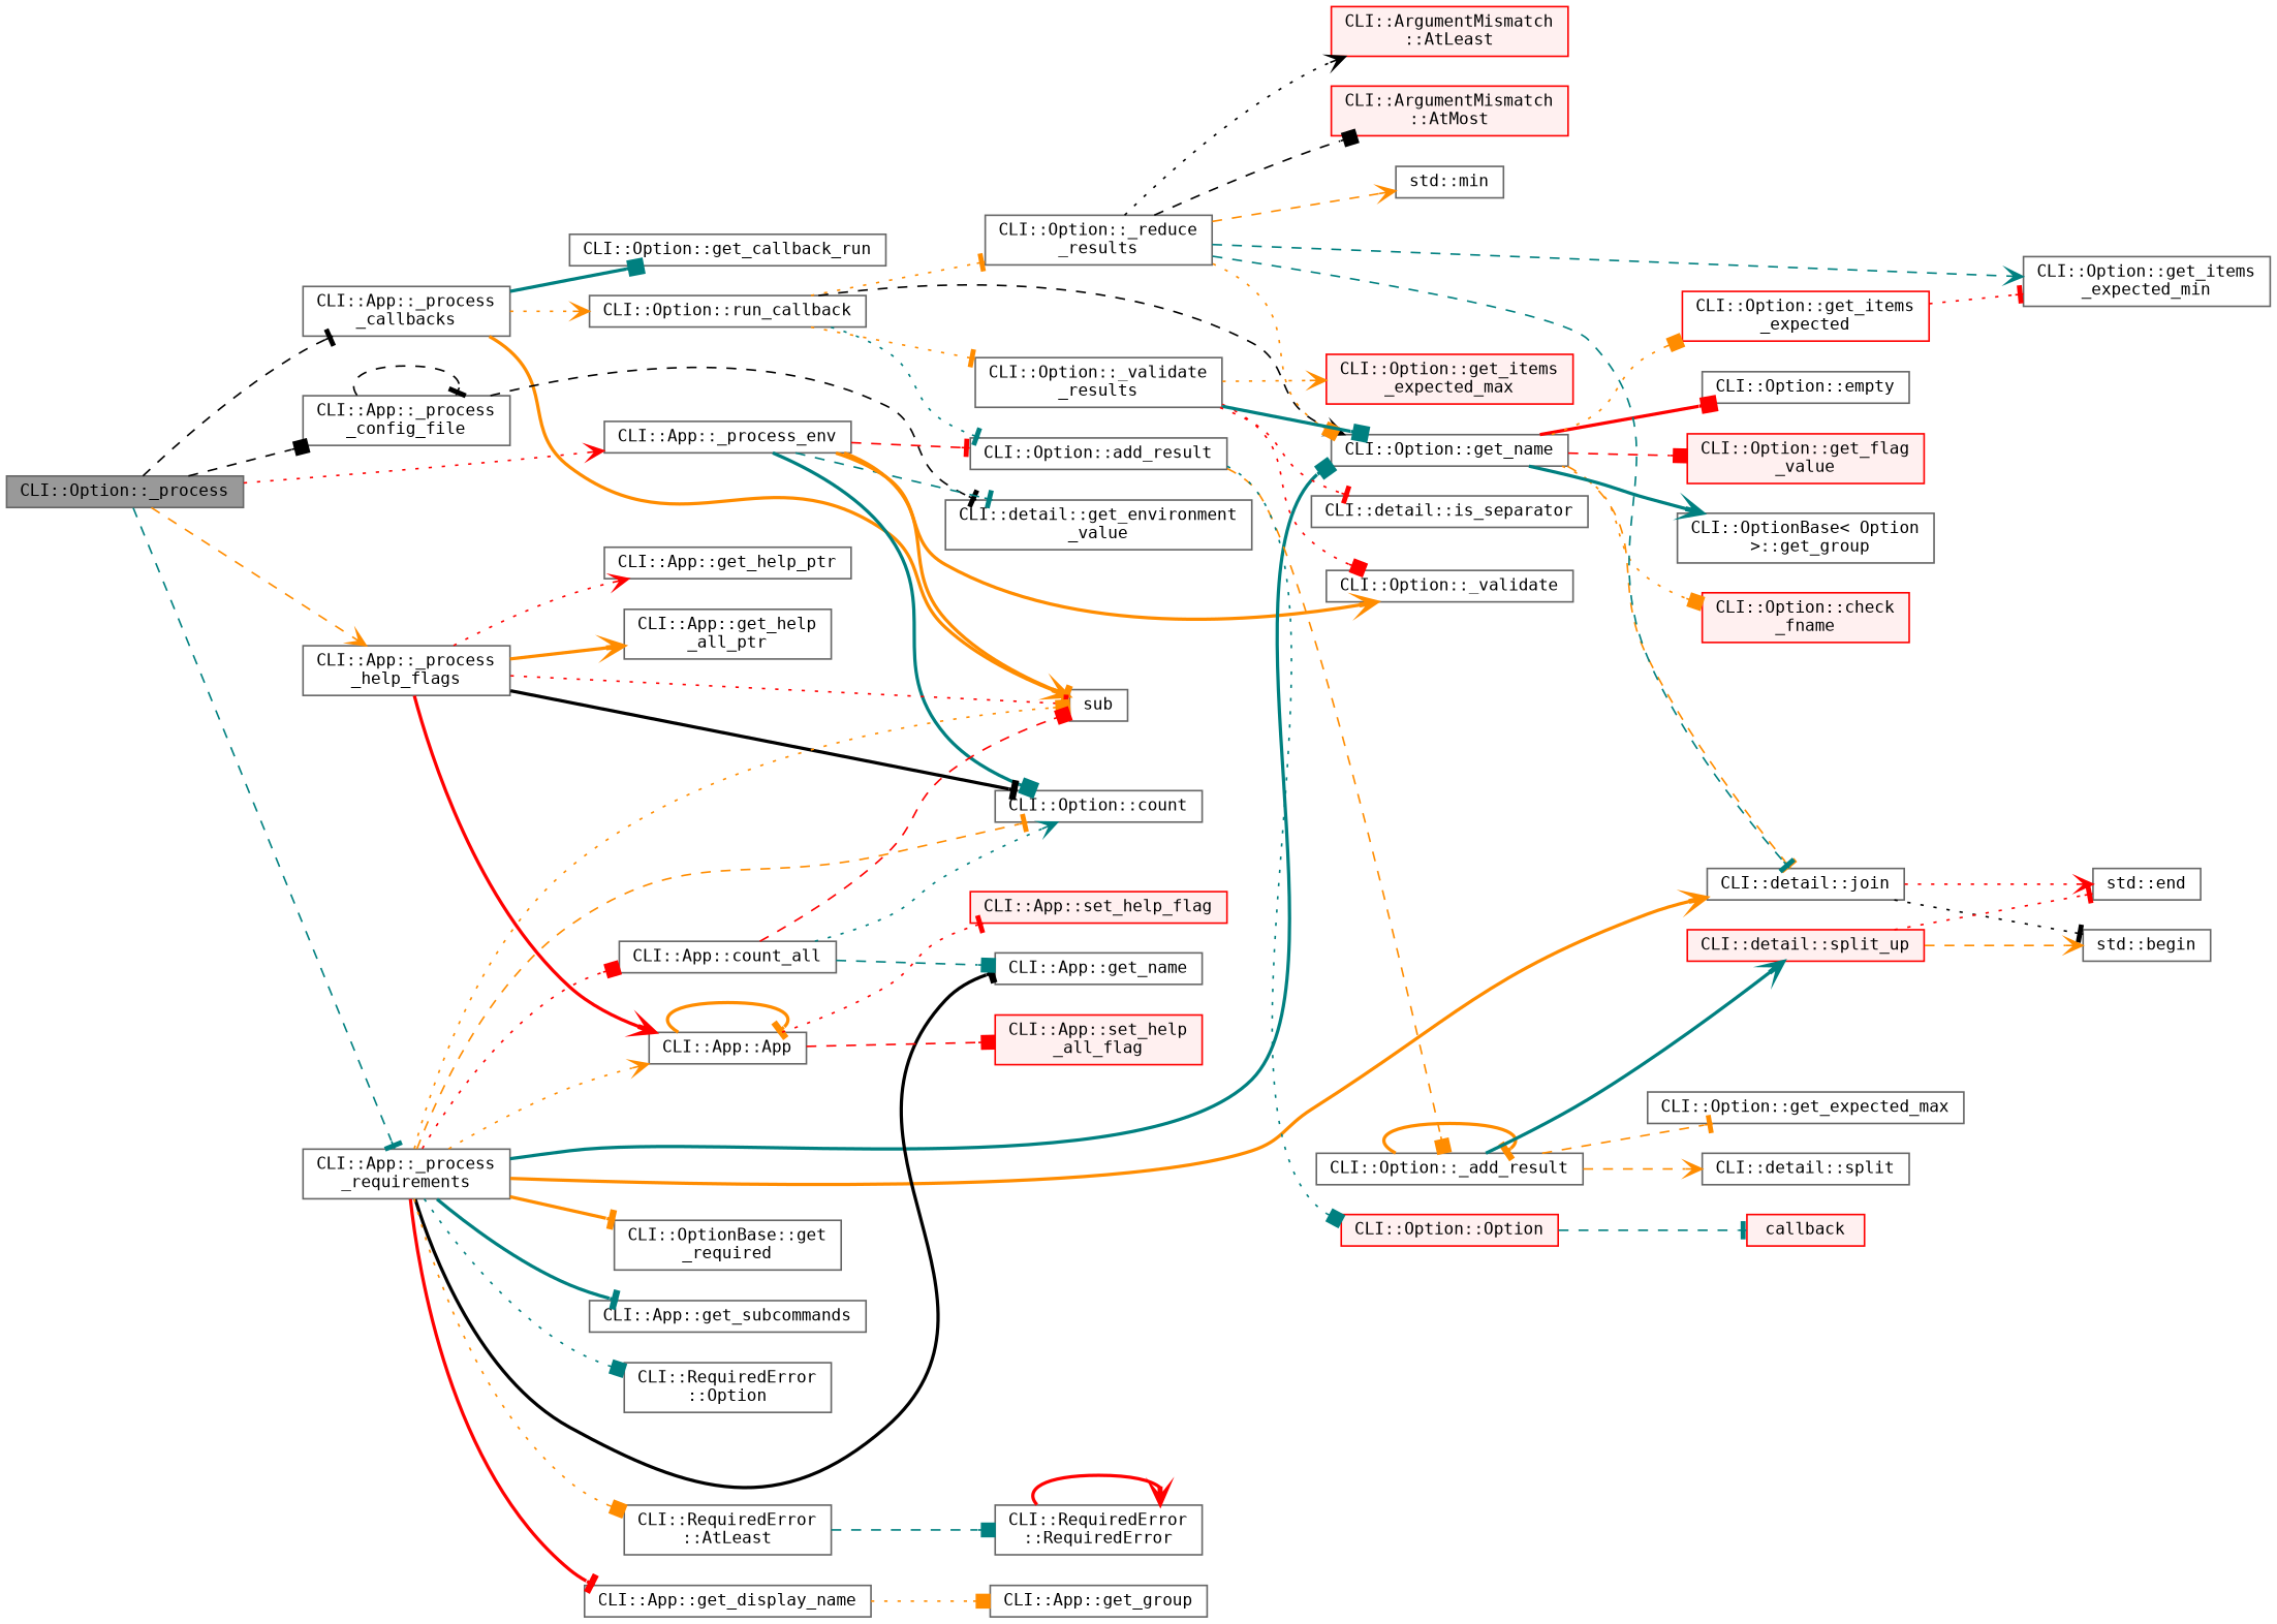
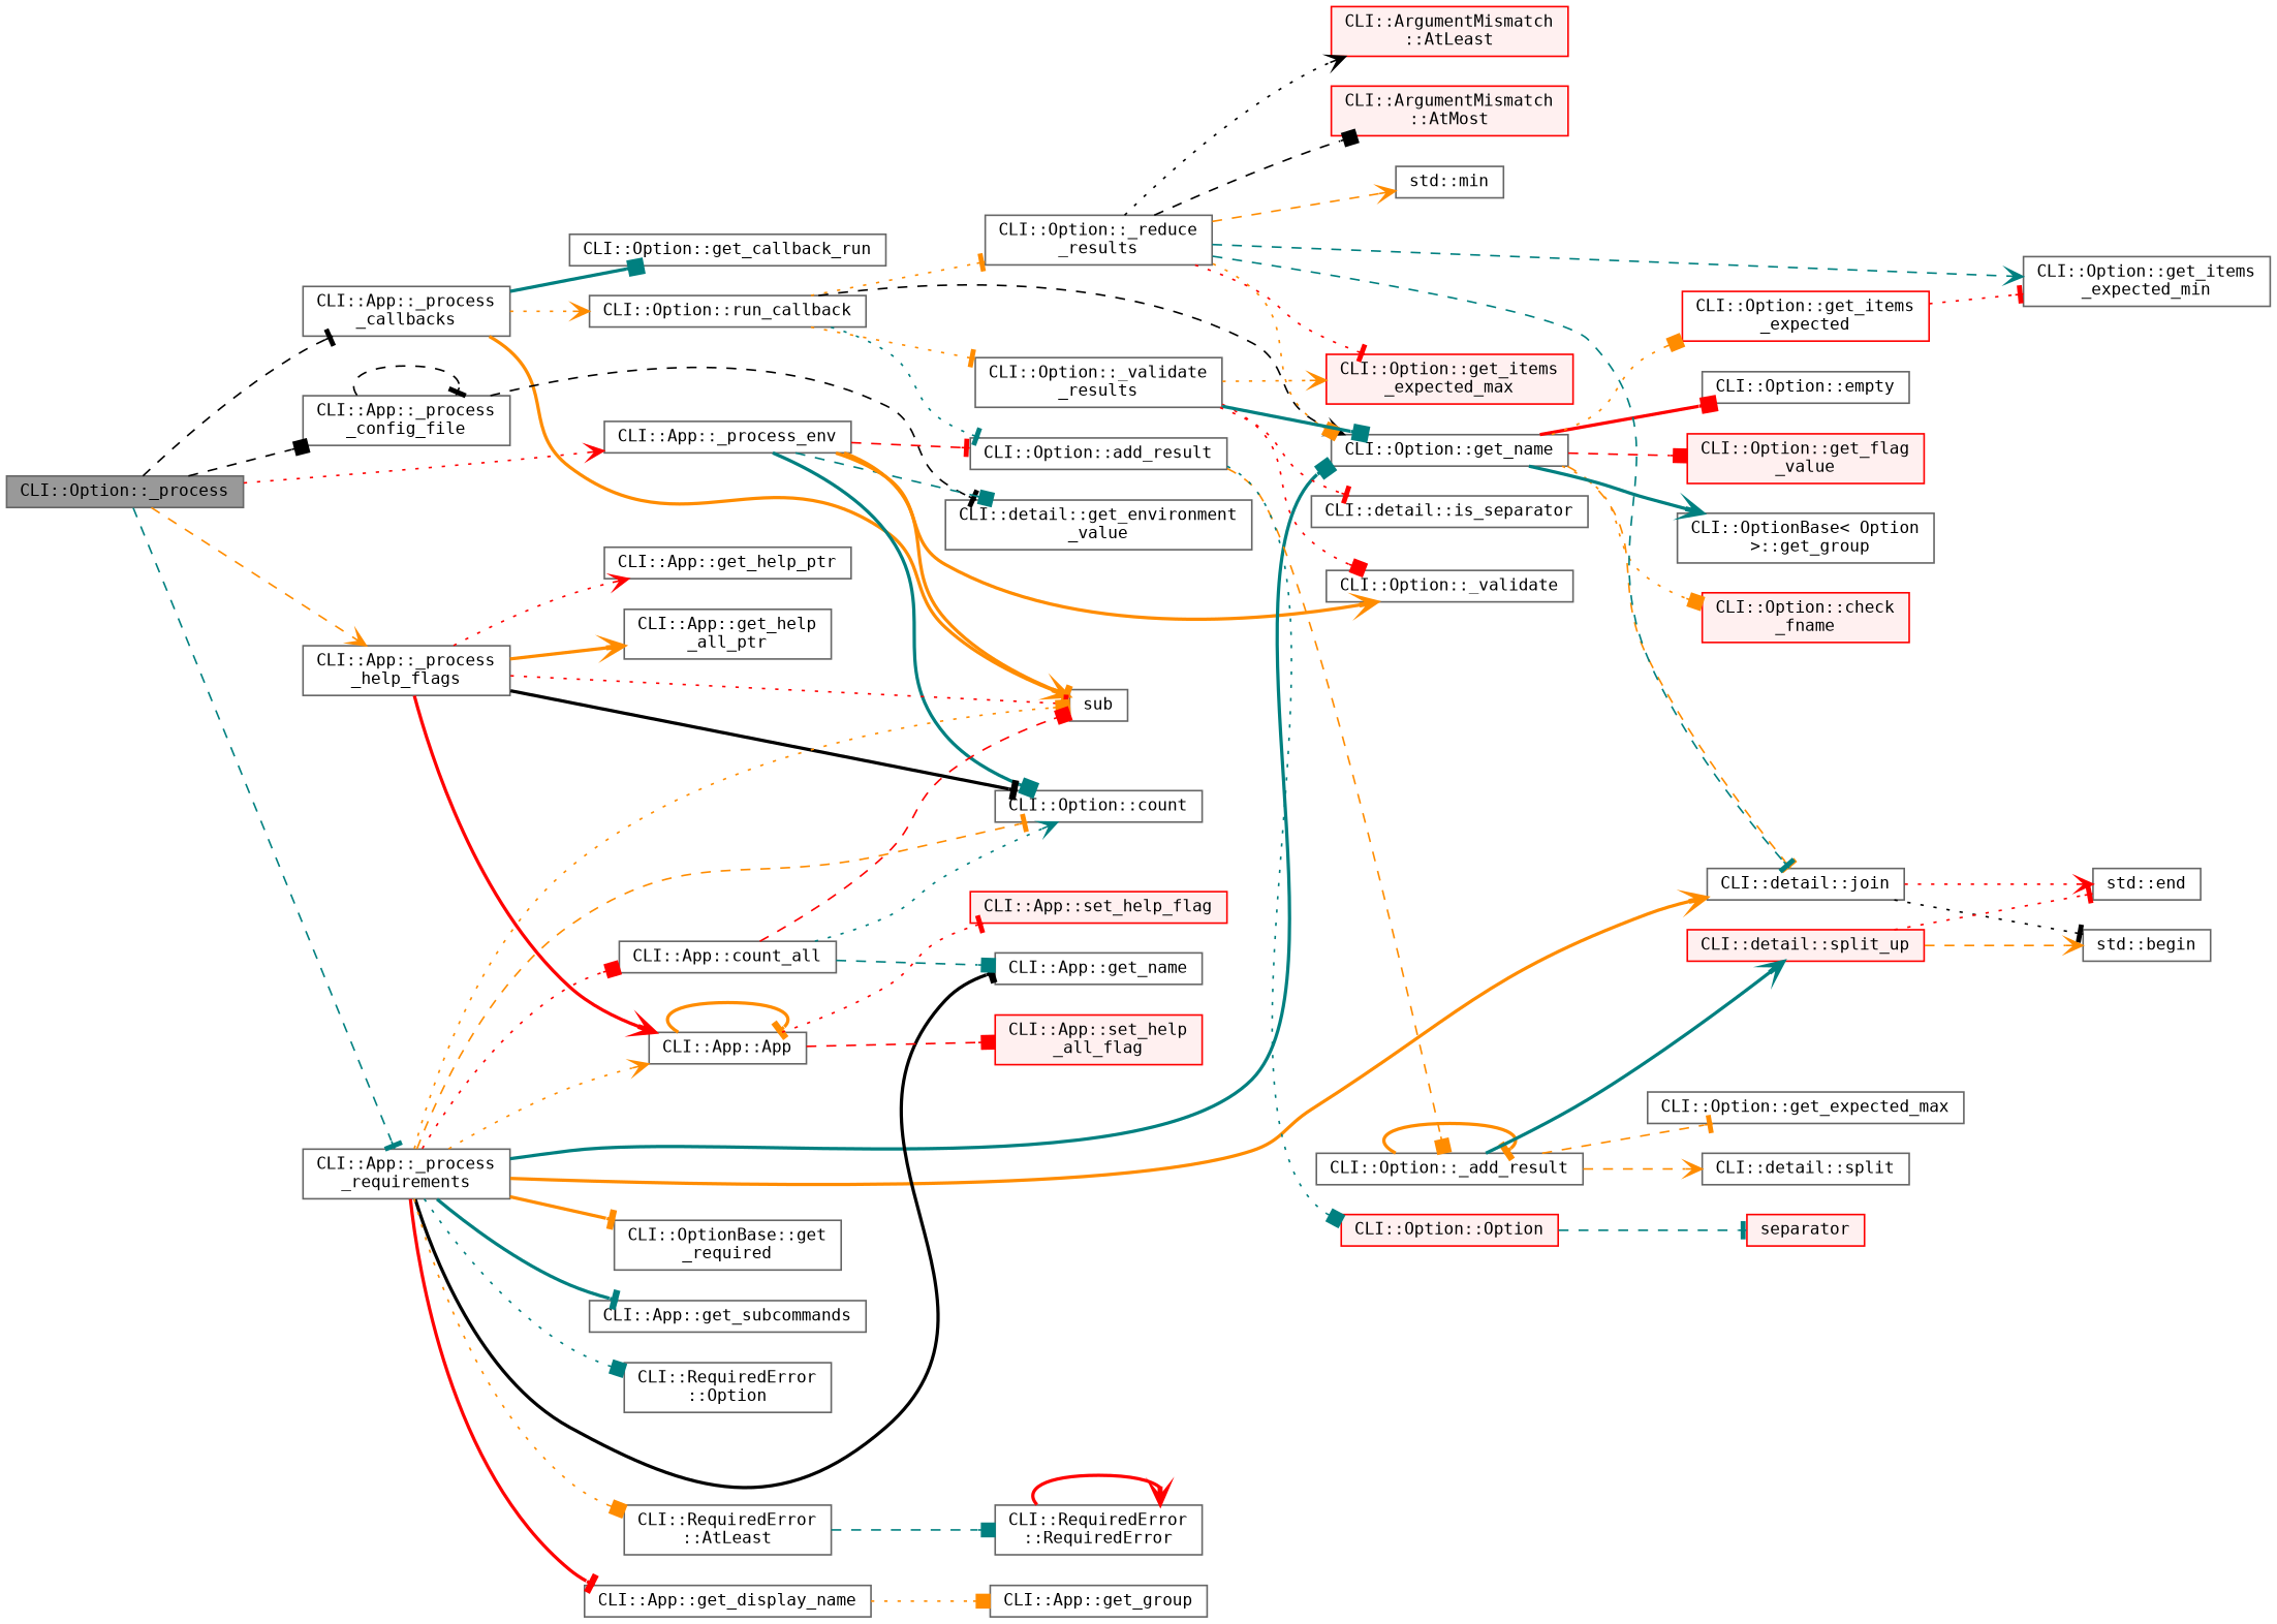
  digraph {
    fontname="DejaVu Sans Mono"
    rankdir=LR
    node [color=grey40 fillcolor=white fontname="DejaVu Sans Mono" fontsize=10 shape=box style=filled]
    edge [arrowhead=tee color=darkorange fontname="DejaVu Sans Mono" fontsize=10 labelfontname=Helvetica labelfontsize=10 style=dotted]
    n1 [color=gray40 fillcolor=grey60 fontcolor=black height=0.2 label="CLI::Option::_process" width=0.4]
    n2 [height=0.2 label="CLI::App::_process\l_callbacks" width=0.4]
    n3 [height=0.2 label="CLI::App::_process\l_config_file" width=0.4]
    n4 [height=0.2 label="CLI::App::_process_env" width=0.4]
    n5 [height=0.2 label="CLI::App::_process\l_help_flags" width=0.4]
    n6 [height=0.2 label="CLI::App::_process\l_requirements" width=0.4]
    n7 [height=0.2 label="CLI::Option::get_callback_run" width=0.4]
    n8 [height=0.2 label="CLI::Option::run_callback" width=0.4]
    n9 [height=0.2 label=sub width=0.4]
    n10 [height=0.2 label="CLI::detail::get_environment\l_value" width=0.4]
    n11 [height=0.2 label="CLI::Option::add_result" width=0.4]
    n12 [height=0.2 label="CLI::Option::_validate" width=0.4]
    n13 [height=0.2 label="CLI::Option::count" width=0.4]
    n14 [height=0.2 label="CLI::App::App" width=0.4]
    n15 [height=0.2 label="CLI::App::get_help\l_all_ptr" width=0.4]
    n16 [height=0.2 label="CLI::App::get_help_ptr" width=0.4]
    n17 [height=0.2 label="CLI::Option::get_name" width=0.4]
    n18 [height=0.2 label="CLI::detail::join" width=0.4]
    n19 [height=0.2 label="CLI::App::count_all" width=0.4]
    n20 [height=0.2 label="CLI::App::get_name" width=0.4]
    n21 [height=0.2 label="CLI::App::get_display_name" width=0.4]
    n22 [height=0.2 label="CLI::OptionBase::get\l_required" width=0.4]
    n23 [height=0.2 label="CLI::App::get_subcommands" width=0.4]
    n24 [height=0.2 label="CLI::RequiredError\l::Option" width=0.4]
    n25 [height=0.2 label="CLI::RequiredError\l::AtLeast" width=0.4]
    n26 [height=0.2 label="CLI::Option::_reduce\l_results" width=0.4]
    n27 [height=0.2 label="CLI::Option::_validate\l_results" width=0.4]
    n28 [color=red fillcolor="#FFF0F0" height=0.2 label="CLI::ArgumentMismatch\l::AtLeast" width=0.4]
    n29 [color=red fillcolor="#FFF0F0" height=0.2 label="CLI::ArgumentMismatch\l::AtMost" width=0.4]
    n30 [color=red fillcolor="#FFF0F0" height=0.2 label="CLI::Option::get_items\l_expected_max" width=0.4]
    n31 [height=0.2 label="CLI::Option::get_items\l_expected_min" width=0.4]
    n32 [height=0.2 label="std::min" width=0.4]
    n33 [color=red fillcolor="#FFF0F0" height=0.2 label="CLI::Option::check\l_fname" width=0.4]
    n34 [height=0.2 label="CLI::Option::empty" width=0.4]
    n35 [color=red fillcolor="#FFF0F0" height=0.2 label="CLI::Option::get_flag\l_value" width=0.4]
    n36 [height=0.2 label="CLI::OptionBase\< Option\l \>::get_group" width=0.4]
    n37 [color=red height=0.2 label="CLI::Option::get_items\l_expected" width=0.4]
    n38 [height=0.2 label="CLI::detail::is_separator" width=0.4]
    n39 [height=0.2 label="CLI::Option::_add_result" width=0.4]
    n40 [color=red fillcolor="#FFF0F0" height=0.2 label="CLI::Option::Option" width=0.4]
    n41 [height=0.2 label="std::begin" width=0.4]
    n42 [height=0.2 label="std::end" width=0.4]
    n43 [height=0.2 label="CLI::Option::get_expected_max" width=0.4]
    n44 [height=0.2 label="CLI::detail::split" width=0.4]
    n45 [color=red fillcolor="#FFF0F0" height=0.2 label="CLI::detail::split_up" width=0.4]
-   n46 [color=red fillcolor="#FFF0F0" height=0.2 label=callback width=0.4]
+   n46 [color=red fillcolor="#FFF0F0" height=0.2 label=separator width=0.4]
    n47 [color=red fillcolor="#FFF0F0" height=0.2 label="CLI::App::set_help\l_all_flag" width=0.4]
    n48 [color=red fillcolor="#FFF0F0" height=0.2 label="CLI::App::set_help_flag" width=0.4]
    n49 [height=0.2 label="CLI::App::get_group" width=0.4]
    n50 [height=0.2 label="CLI::RequiredError\l::RequiredError" width=0.4]
    n1 -> n2 [color=black style=dashed]
    n1 -> n3 [arrowhead=box color=black style=dashed]
    n1 -> n4 [arrowhead=vee color=red]
    n1 -> n5 [arrowhead=vee style=dashed]
    n1 -> n6 [color=teal style=dashed]
    n2 -> n7 [arrowhead=box color=teal style=bold]
    n2 -> n8 [arrowhead=vee]
    n2 -> n9 [arrowhead=vee style=bold]
    n3 -> n3 [color=black style=dashed]
    n3 -> n10 [color=black style=dashed]
    n4 -> n9 [style=bold]
-   n4 -> n10 [color=teal style=dashed]
+   n4 -> n10 [arrowhead=box color=teal style=dashed]
    n4 -> n11 [color=red style=dashed]
    n4 -> n12 [arrowhead=vee style=bold]
    n4 -> n13 [arrowhead=box color=teal style=bold]
    n5 -> n9 [color=red]
    n5 -> n13 [color=black style=bold]
    n5 -> n14 [arrowhead=vee color=red style=bold]
    n5 -> n15 [arrowhead=vee style=bold]
    n5 -> n16 [arrowhead=vee color=red]
    n6 -> n9 [arrowhead=box]
    n6 -> n13 [style=dashed]
    n6 -> n14 [arrowhead=vee]
    n6 -> n17 [arrowhead=box color=teal style=bold]
    n6 -> n18 [arrowhead=vee style=bold]
    n6 -> n19 [arrowhead=box color=red]
    n6 -> n20 [color=black style=bold]
    n6 -> n21 [color=red style=bold]
    n6 -> n22 [style=bold]
    n6 -> n23 [color=teal style=bold]
    n6 -> n24 [arrowhead=box color=teal]
    n6 -> n25 [arrowhead=box]
    n8 -> n11 [color=teal]
    n8 -> n17 [arrowhead=vee color=black style=dashed]
    n8 -> n26
    n8 -> n27
    n11 -> n39 [arrowhead=box style=dashed]
    n11 -> n40 [arrowhead=box color=teal]
    n14 -> n14 [style=bold]
    n14 -> n47 [arrowhead=box color=red style=dashed]
    n14 -> n48 [color=red]
    n17 -> n18 [style=dashed]
    n17 -> n33 [arrowhead=box]
    n17 -> n34 [arrowhead=box color=red style=bold]
    n17 -> n35 [arrowhead=box color=red style=dashed]
    n17 -> n36 [arrowhead=vee color=teal style=bold]
    n17 -> n37 [arrowhead=box]
    n18 -> n41 [color=black]
    n18 -> n42 [arrowhead=vee color=red]
    n19 -> n9 [arrowhead=box color=red style=dashed]
    n19 -> n13 [arrowhead=vee color=teal]
    n19 -> n20 [arrowhead=box color=teal style=dashed]
    n21 -> n49 [arrowhead=box]
    n25 -> n50 [arrowhead=box color=teal style=dashed]
    n26 -> n17 [arrowhead=box]
    n26 -> n18 [color=teal style=dashed]
    n26 -> n28 [arrowhead=vee color=black]
    n26 -> n29 [arrowhead=box color=black style=dashed]
+   n26 -> n30 [color=red]
    n26 -> n31 [arrowhead=vee color=teal style=dashed]
    n26 -> n32 [arrowhead=vee style=dashed]
    n27 -> n12 [arrowhead=box color=red]
    n27 -> n17 [arrowhead=box color=teal style=bold]
    n27 -> n30 [arrowhead=vee]
    n27 -> n38 [color=red]
    n37 -> n31 [color=red]
    n39 -> n39 [style=bold]
    n39 -> n43 [style=dashed]
    n39 -> n44 [arrowhead=vee style=dashed]
    n39 -> n45 [arrowhead=vee color=teal style=bold]
    n40 -> n46 [color=teal style=dashed]
    n45 -> n41 [arrowhead=vee style=dashed]
    n45 -> n42 [color=red]
    n50 -> n50 [arrowhead=vee color=red style=bold]
  }
